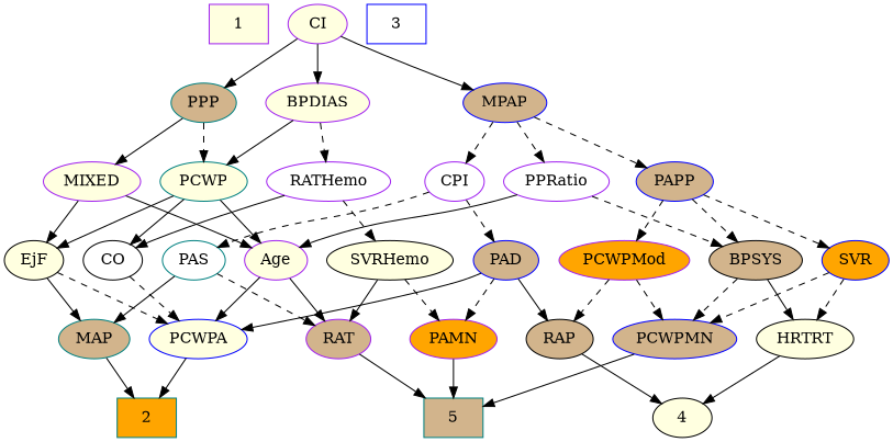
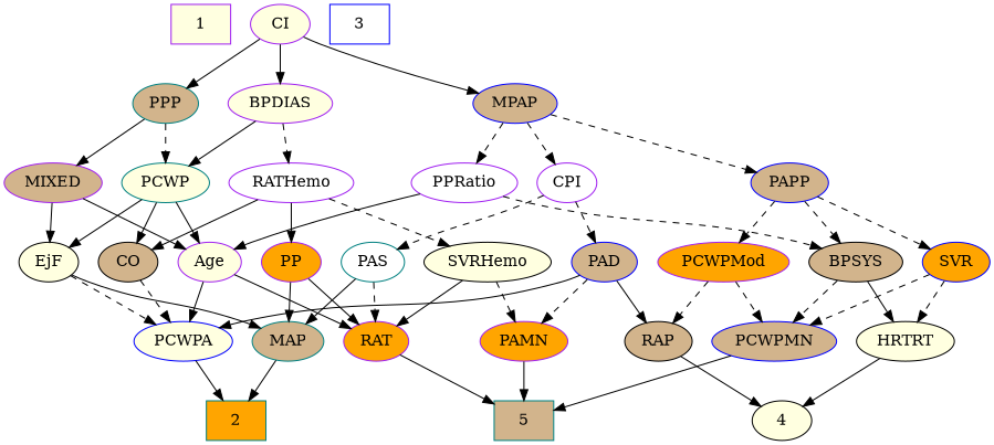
  strict digraph {
    node [color=purple fillcolor=lightyellow style=filled]
    edge [style=solid]
    1 [height=0.5 shape=box width=0.75]
    2 [color=teal fillcolor=orange height=0.5 shape=box width=0.75]
    3 [color=blue fillcolor=white height=0.5 shape=box width=0.75]
    4 [color=black height=0.5 shape=ellipse width=0.75]
    5 [color=teal fillcolor=tan height=0.5 shape=box width=0.75]
    Age [height=0.5 width=0.75]
-   RAT [fillcolor=tan height=0.5 width=0.75827]
+   RAT [fillcolor=orange height=0.5 width=0.75827]
    PCWPA [color=blue height=0.5 width=1.1555]
    EjF [color=black height=0.5 width=0.75]
    MAP [color=teal fillcolor=tan height=0.5 width=0.84854]
    RAP [color=black fillcolor=tan height=0.5 width=0.77632]
-   MIXED [height=0.5 width=1.1193]
+   MIXED [fillcolor=tan height=0.5 width=1.1193]
    MPAP [color=blue fillcolor=tan height=0.5 width=0.97491]
    CPI [fillcolor=white height=0.5 width=0.75]
    PPRatio [fillcolor=white height=0.5 width=1.1013]
    PAPP [color=blue fillcolor=tan height=0.5 width=0.88464]
    PAD [color=blue fillcolor=tan height=0.5 width=0.79437]
    PAS [color=teal fillcolor=white height=0.5 width=0.75]
    BPSYS [color=black fillcolor=tan height=0.5 width=1.0471]
    SVR [color=blue fillcolor=orange height=0.5 width=0.77632]
    PCWPMod [fillcolor=orange height=0.5 width=1.4443]
    PAMN [fillcolor=orange height=0.5 width=1.011]
    PCWPMN [color=blue fillcolor=tan height=0.5 width=1.3902]
    HRTRT [color=black height=0.5 width=1.1013]
-   CO [color=black fillcolor=white height=0.5 width=0.75]
+   CO [color=black fillcolor=tan height=0.5 width=0.75]
    RATHemo [fillcolor=white height=0.5 width=1.3721]
    SVRHemo [color=black height=0.5 width=1.3902]
+   PP [fillcolor=orange height=0.5 width=0.75]
    BPDIAS [height=0.5 width=1.1735]
    PCWP [color=teal height=0.5 width=0.97491]
    PPP [color=teal fillcolor=tan height=0.5 width=0.75]
    CI [height=0.5 width=0.75]
    Age -> RAT
    Age -> PCWPA
    RAT -> 5
    PCWPA -> 2
    EjF -> PCWPA [style=dashed]
    EjF -> MAP
    MAP -> 2
    RAP -> 4
    MIXED -> Age
    MIXED -> EjF
    MPAP -> CPI [style=dashed]
    MPAP -> PPRatio [style=dashed]
    MPAP -> PAPP [style=dashed]
    CPI -> PAD [style=dashed]
    CPI -> PAS [style=dashed]
    PPRatio -> Age
    PPRatio -> BPSYS [style=dashed]
    PAPP -> BPSYS [style=dashed]
    PAPP -> SVR [style=dashed]
    PAPP -> PCWPMod [style=dashed]
    PAD -> PCWPA
    PAD -> RAP
    PAD -> PAMN [style=dashed]
    PAS -> RAT [style=dashed]
    PAS -> MAP
    BPSYS -> PCWPMN [style=dashed]
    BPSYS -> HRTRT
    SVR -> PCWPMN [style=dashed]
    SVR -> HRTRT [style=dashed]
    PCWPMod -> RAP [style=dashed]
    PCWPMod -> PCWPMN [style=dashed]
    PAMN -> 5
    PCWPMN -> 5
    HRTRT -> 4
    CO -> PCWPA [style=dashed]
    RATHemo -> CO
    RATHemo -> SVRHemo [style=dashed]
+   RATHemo -> PP
    SVRHemo -> RAT
    SVRHemo -> PAMN [style=dashed]
+   PP -> RAT
+   PP -> MAP
    BPDIAS -> RATHemo [style=dashed]
    BPDIAS -> PCWP
    PCWP -> Age
    PCWP -> EjF
    PCWP -> CO
    PPP -> MIXED
    PPP -> PCWP [style=dashed]
    CI -> MPAP
    CI -> BPDIAS
    CI -> PPP
  }
